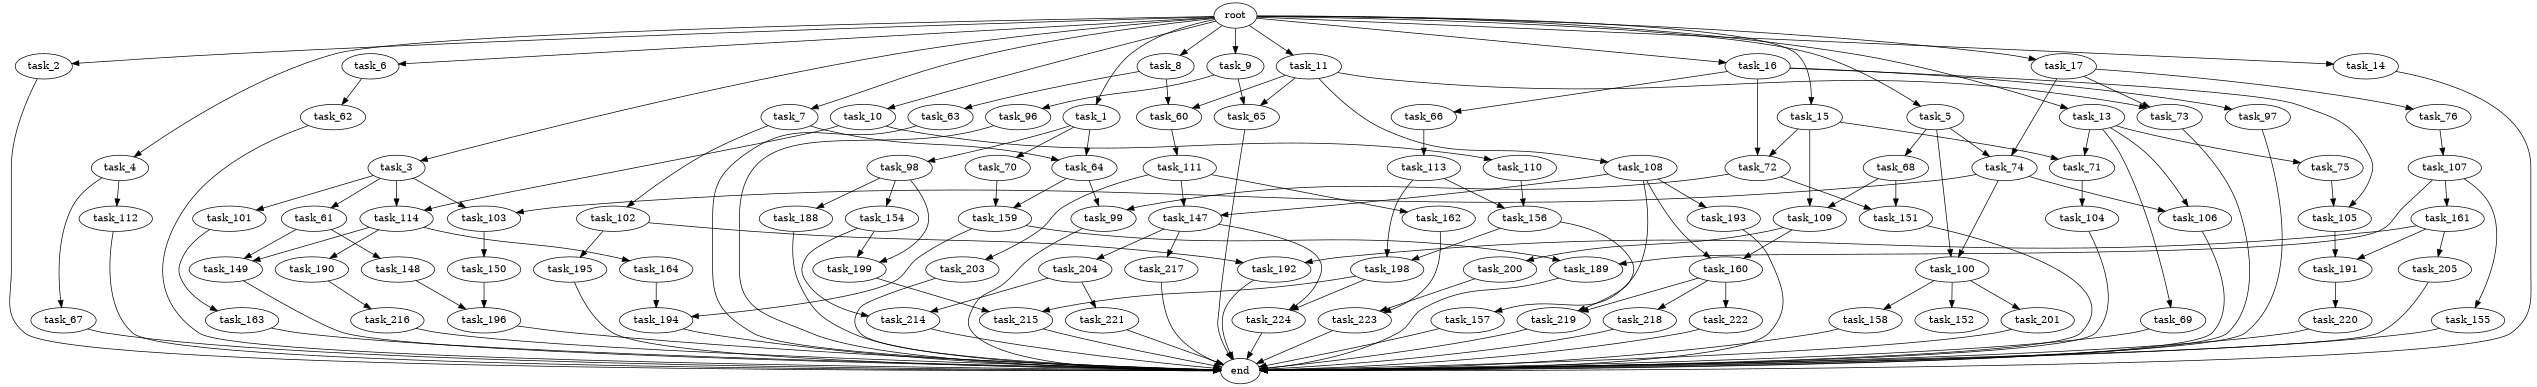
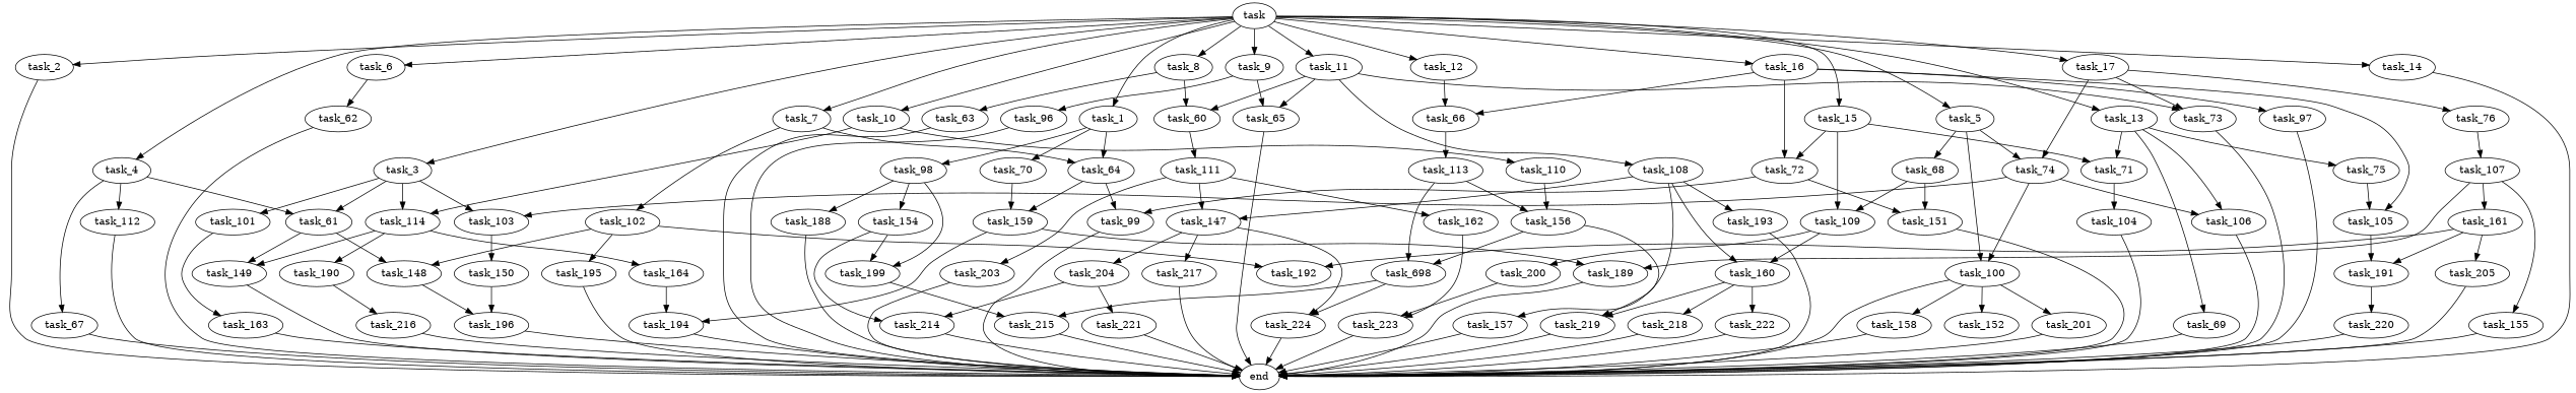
  digraph {
-   root
+   root [label=task]
    task_1
    task_2
    task_3
    task_4
    task_5
    task_6
    task_7
    task_8
    task_9
    task_10
    task_11
+   task_12
    task_13
    task_14
    task_15
    task_16
    task_17
    task_64
    task_70
    task_98
    end
    task_61
    task_101
    task_103
    task_114
    task_67
    task_112
    task_68
    task_74
    task_100
    task_62
    task_102
    task_60
    task_63
    task_65
    task_96
    task_110
    task_73
    task_108
    task_66
    task_69
    task_71
    task_75
    task_106
    task_72
    task_109
    task_97
    task_105
    task_76
    task_99
    task_159
    task_154
    task_188
    task_199
    task_148
    task_149
    task_163
    task_150
    task_164
    task_190
    task_151
    task_152
    task_158
    task_201
    task_192
    task_195
    task_111
    task_156
    task_147
    task_157
    task_160
    task_193
    task_113
    task_104
    task_200
    task_191
    task_107
    task_162
    task_203
    task_196
    task_189
    task_194
-   task_198
+   task_198 [label=task_698]
    task_155
    task_161
    task_214
    task_215
    task_220
    task_205
    task_204
    task_217
    task_224
    task_219
    task_218
    task_222
    task_223
    task_216
    task_221
    root -> task_1
    root -> task_2
    root -> task_3
    root -> task_4
    root -> task_5
    root -> task_6
    root -> task_7
    root -> task_8
    root -> task_9
    root -> task_10
    root -> task_11
+   root -> task_12
    root -> task_13
    root -> task_14
    root -> task_15
    root -> task_16
    root -> task_17
    task_1 -> task_64
    task_1 -> task_70
    task_1 -> task_98
    task_2 -> end
    task_3 -> task_61
    task_3 -> task_101
    task_3 -> task_103
    task_3 -> task_114
+   task_4 -> task_61
    task_4 -> task_67
    task_4 -> task_112
    task_5 -> task_68
    task_5 -> task_74
    task_5 -> task_100
    task_6 -> task_62
    task_7 -> task_64
    task_7 -> task_102
    task_8 -> task_60
    task_8 -> task_63
    task_9 -> task_65
    task_9 -> task_96
    task_10 -> task_114
    task_10 -> task_110
    task_11 -> task_60
    task_11 -> task_65
    task_11 -> task_73
    task_11 -> task_108
+   task_12 -> task_66
    task_13 -> task_69
    task_13 -> task_71
    task_13 -> task_75
    task_13 -> task_106
    task_14 -> end
    task_15 -> task_71
    task_15 -> task_72
    task_15 -> task_109
    task_16 -> task_66
    task_16 -> task_72
    task_16 -> task_97
    task_16 -> task_105
    task_17 -> task_74
    task_17 -> task_73
    task_17 -> task_76
    task_64 -> task_99
    task_64 -> task_159
    task_70 -> task_159
    task_98 -> task_154
    task_98 -> task_188
    task_98 -> task_199
    task_61 -> task_148
    task_61 -> task_149
    task_101 -> task_163
    task_103 -> task_150
    task_114 -> task_149
    task_114 -> task_164
    task_114 -> task_190
    task_67 -> end
    task_112 -> end
    task_68 -> task_109
    task_68 -> task_151
    task_74 -> task_103
    task_74 -> task_100
    task_74 -> task_106
    task_100 -> task_152
    task_100 -> task_158
    task_100 -> task_201
    task_62 -> end
+   task_102 -> task_148
    task_102 -> task_192
    task_102 -> task_195
    task_60 -> task_111
    task_63 -> end
    task_65 -> end
    task_96 -> end
    task_110 -> task_156
    task_73 -> end
    task_108 -> task_147
    task_108 -> task_157
    task_108 -> task_160
    task_108 -> task_193
    task_66 -> task_113
    task_69 -> end
    task_71 -> task_104
    task_75 -> task_105
    task_106 -> end
    task_72 -> task_99
    task_72 -> task_151
    task_109 -> task_160
    task_109 -> task_200
    task_97 -> end
    task_105 -> task_191
    task_76 -> task_107
    task_99 -> end
    task_159 -> task_189
    task_159 -> task_194
    task_154 -> task_199
    task_154 -> task_214
    task_188 -> end
    task_199 -> task_215
    task_148 -> task_196
    task_149 -> end
    task_163 -> end
    task_150 -> task_196
    task_164 -> task_194
    task_190 -> task_216
    task_151 -> end
    task_158 -> end
    task_201 -> end
-   task_192 -> end
+   task_100 -> end
    task_195 -> end
    task_111 -> task_147
    task_111 -> task_162
    task_111 -> task_203
    task_156 -> task_198
    task_156 -> task_219
    task_147 -> task_204
    task_147 -> task_217
    task_147 -> task_224
    task_157 -> end
    task_160 -> task_219
    task_160 -> task_218
    task_160 -> task_222
    task_193 -> end
    task_113 -> task_156
    task_113 -> task_198
    task_104 -> end
    task_200 -> task_223
    task_191 -> task_220
    task_107 -> task_189
    task_107 -> task_155
    task_107 -> task_161
    task_162 -> task_223
    task_203 -> end
    task_196 -> end
    task_189 -> end
    task_194 -> end
    task_198 -> task_215
    task_198 -> task_224
    task_155 -> end
    task_161 -> task_192
    task_161 -> task_191
    task_161 -> task_205
    task_214 -> end
    task_215 -> end
    task_220 -> end
    task_205 -> end
    task_204 -> task_214
    task_204 -> task_221
    task_217 -> end
    task_224 -> end
    task_219 -> end
    task_218 -> end
    task_222 -> end
    task_223 -> end
    task_216 -> end
    task_221 -> end
  }
